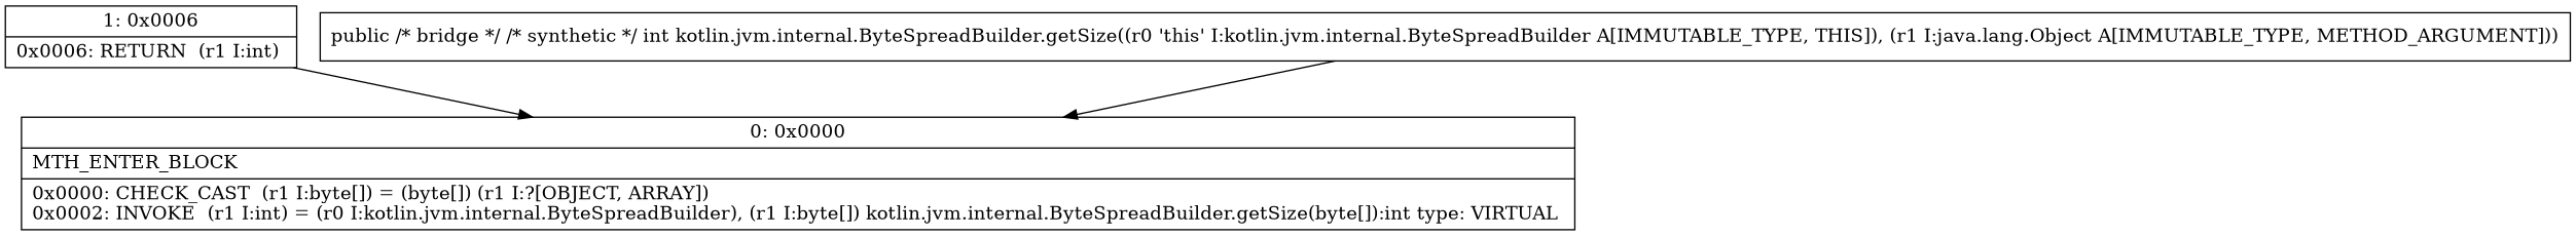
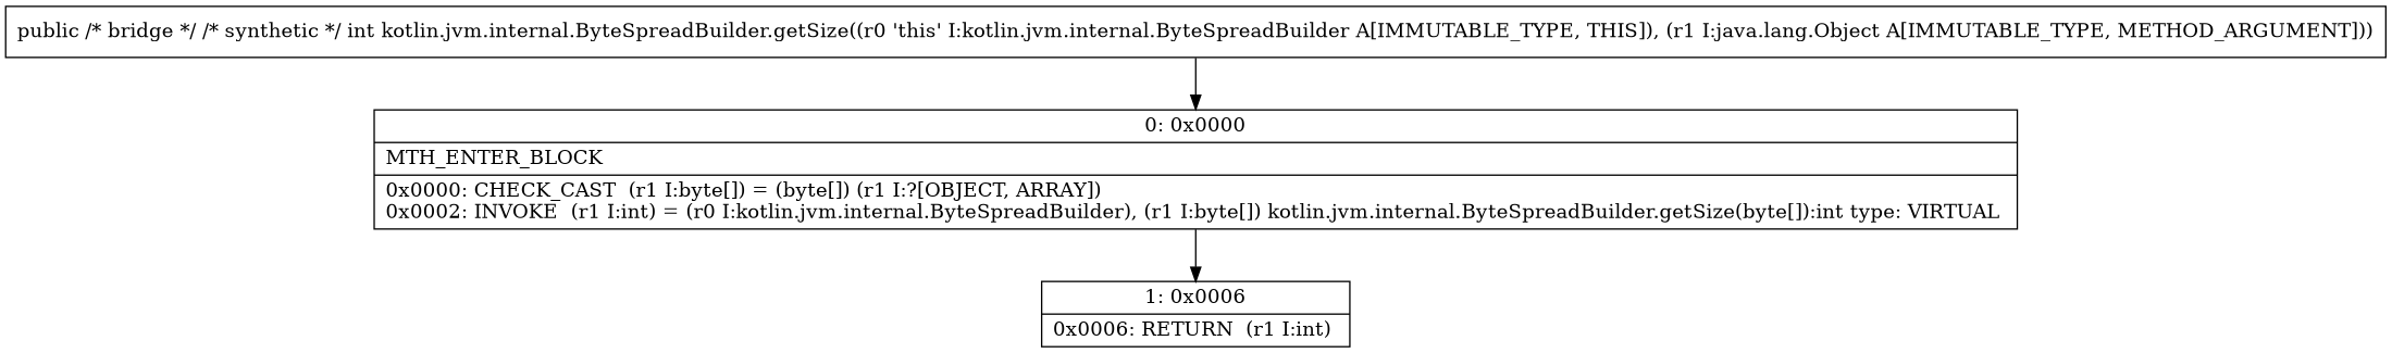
  digraph {
    node [shape=record]
    n1 [label="{0\:\ 0x0000|MTH_ENTER_BLOCK\l|0x0000: CHECK_CAST  (r1 I:byte[]) = (byte[]) (r1 I:?[OBJECT, ARRAY]) \l0x0002: INVOKE  (r1 I:int) = (r0 I:kotlin.jvm.internal.ByteSpreadBuilder), (r1 I:byte[]) kotlin.jvm.internal.ByteSpreadBuilder.getSize(byte[]):int type: VIRTUAL \l}"]
    n2 [label="{1\:\ 0x0006|0x0006: RETURN  (r1 I:int) \l}"]
    n3 [label="{public \/* bridge *\/ \/* synthetic *\/ int kotlin.jvm.internal.ByteSpreadBuilder.getSize((r0 'this' I:kotlin.jvm.internal.ByteSpreadBuilder A[IMMUTABLE_TYPE, THIS]), (r1 I:java.lang.Object A[IMMUTABLE_TYPE, METHOD_ARGUMENT])) }"]
-   n2 -> n1
+   n1 -> n2
    n3 -> n1
  }
